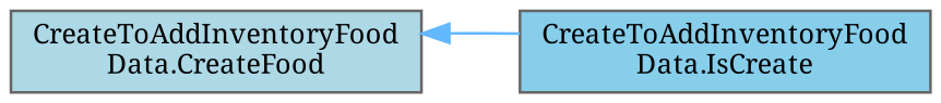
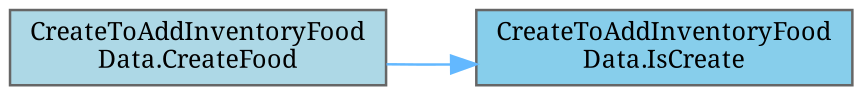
  digraph {
    rankdir=RL
    fontname="Noto Serif"
    node [fontname="Noto Serif" fontsize=10 shape=box style=filled]
    n1 [color=gray40 fillcolor=skyblue fontcolor=black height=0.2 label="CreateToAddInventoryFood\lData.IsCreate" width=0.4]
    n2 [color=grey40 fillcolor=lightblue height=0.2 label="CreateToAddInventoryFood\lData.CreateFood" width=0.4]
-   n2 -> n1 [color=steelblue1 dir=back fontname="Noto Serif" fontsize=10 labelfontname=Helvetica labelfontsize=10 style=solid]
+   n1 -> n2 [color=steelblue1 dir=back fontname="Noto Serif" fontsize=10 labelfontname=Helvetica labelfontsize=10 style=solid]
  }
